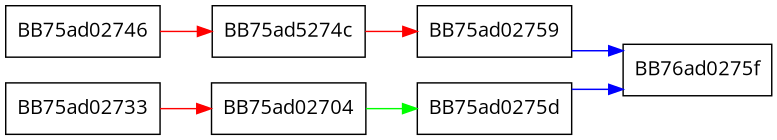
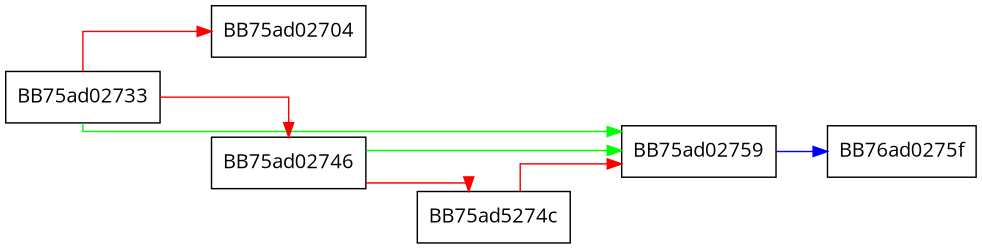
  digraph {
    fontname="Open Sans"
    rankdir=LR
    splines=ortho
    node [fontname="Open Sans" shape=box]
    edge [color=red fontname="Open Sans"]
    BB75ad02704
-   BB75ad0275d
    n3 [label=BB76ad0275f]
    BB75ad02733
    BB75ad02759
    BB75ad02746
    n7 [label=BB75ad5274c]
-   BB75ad02704 -> BB75ad0275d [color=green]
-   BB75ad0275d -> n3 [color=blue]
    BB75ad02733 -> BB75ad02704
+   BB75ad02733 -> BB75ad02759 [color=green]
+   BB75ad02733 -> BB75ad02746
    BB75ad02759 -> n3 [color=blue]
+   BB75ad02746 -> BB75ad02759 [color=green]
    BB75ad02746 -> n7
    n7 -> BB75ad02759
  }
